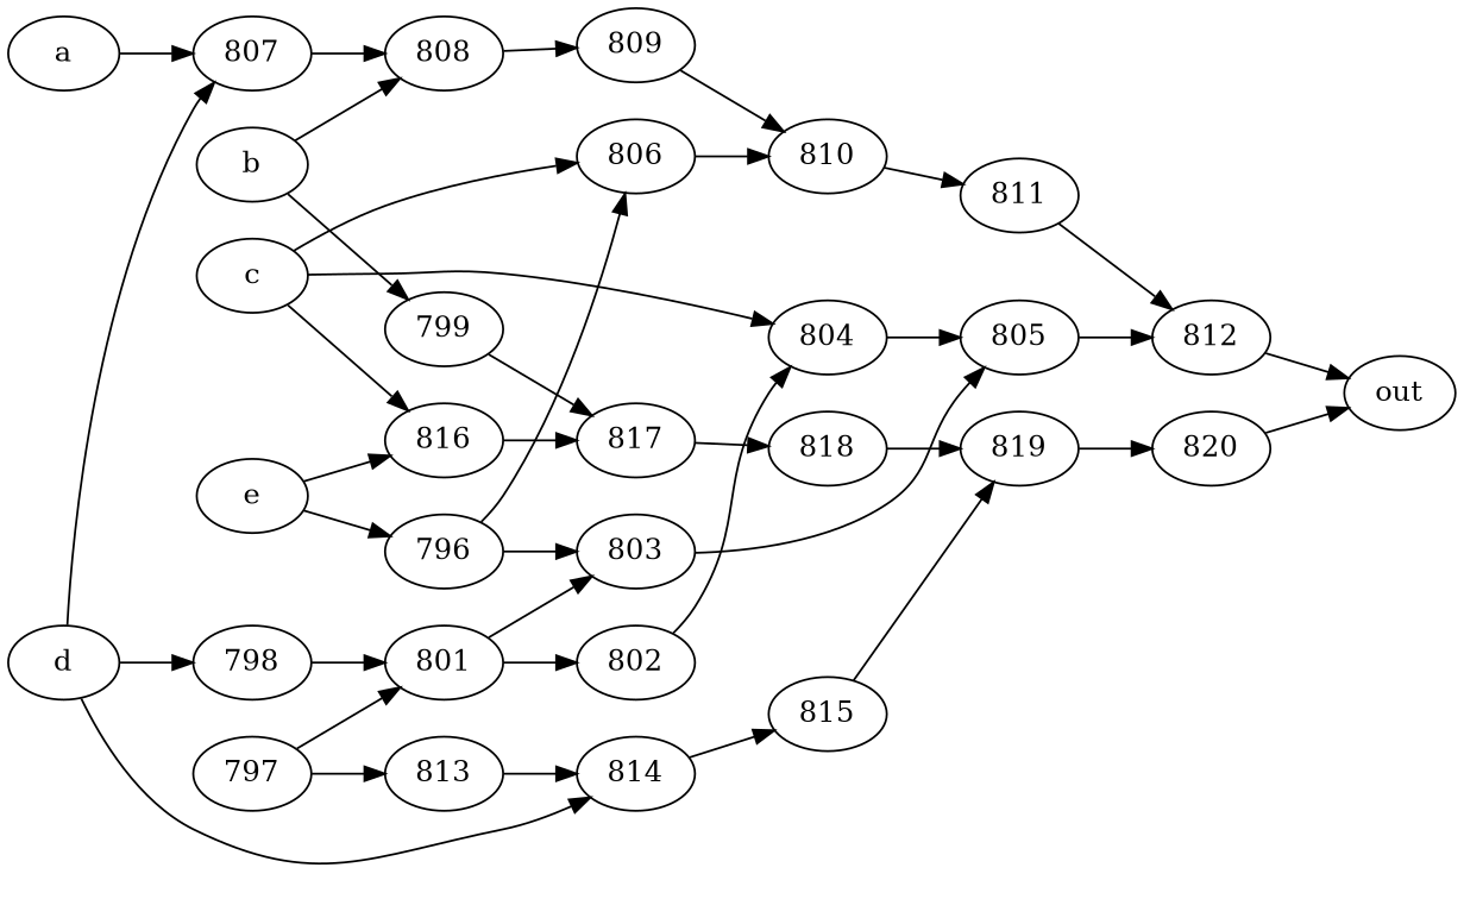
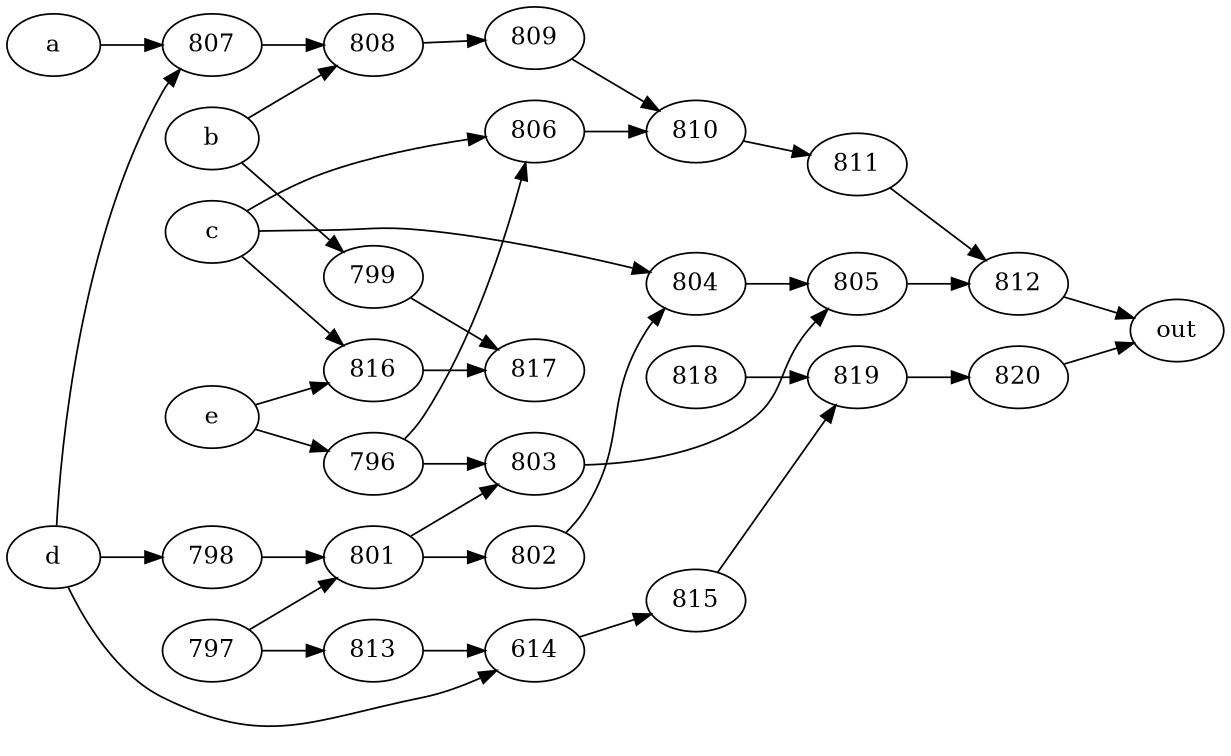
  strict digraph {
    rankdir=LR
    820
    out
    a
    807
    797
    801
    813
    808
    803
    802
-   814
+   814 [label=614]
    809
    815
    819
    805
    804
    810
    812
    811
    b
    799
    817
    818
    c
    806
    816
    d
    798
    e
    796
    820 -> out
    a -> 807
    807 -> 808
    797 -> 801
    797 -> 813
    801 -> 803
    801 -> 802
    813 -> 814
    808 -> 809
    803 -> 805
    802 -> 804
    814 -> 815
    809 -> 810
    815 -> 819
    819 -> 820
    805 -> 812
    804 -> 805
    810 -> 811
    812 -> out
    811 -> 812
    b -> 808
    b -> 799
    799 -> 817
-   817 -> 818
    818 -> 819
    c -> 804
    c -> 806
    c -> 816
    806 -> 810
    816 -> 817
    d -> 807
    d -> 814
    d -> 798
    798 -> 801
    e -> 816
    e -> 796
    796 -> 803
    796 -> 806
  }
